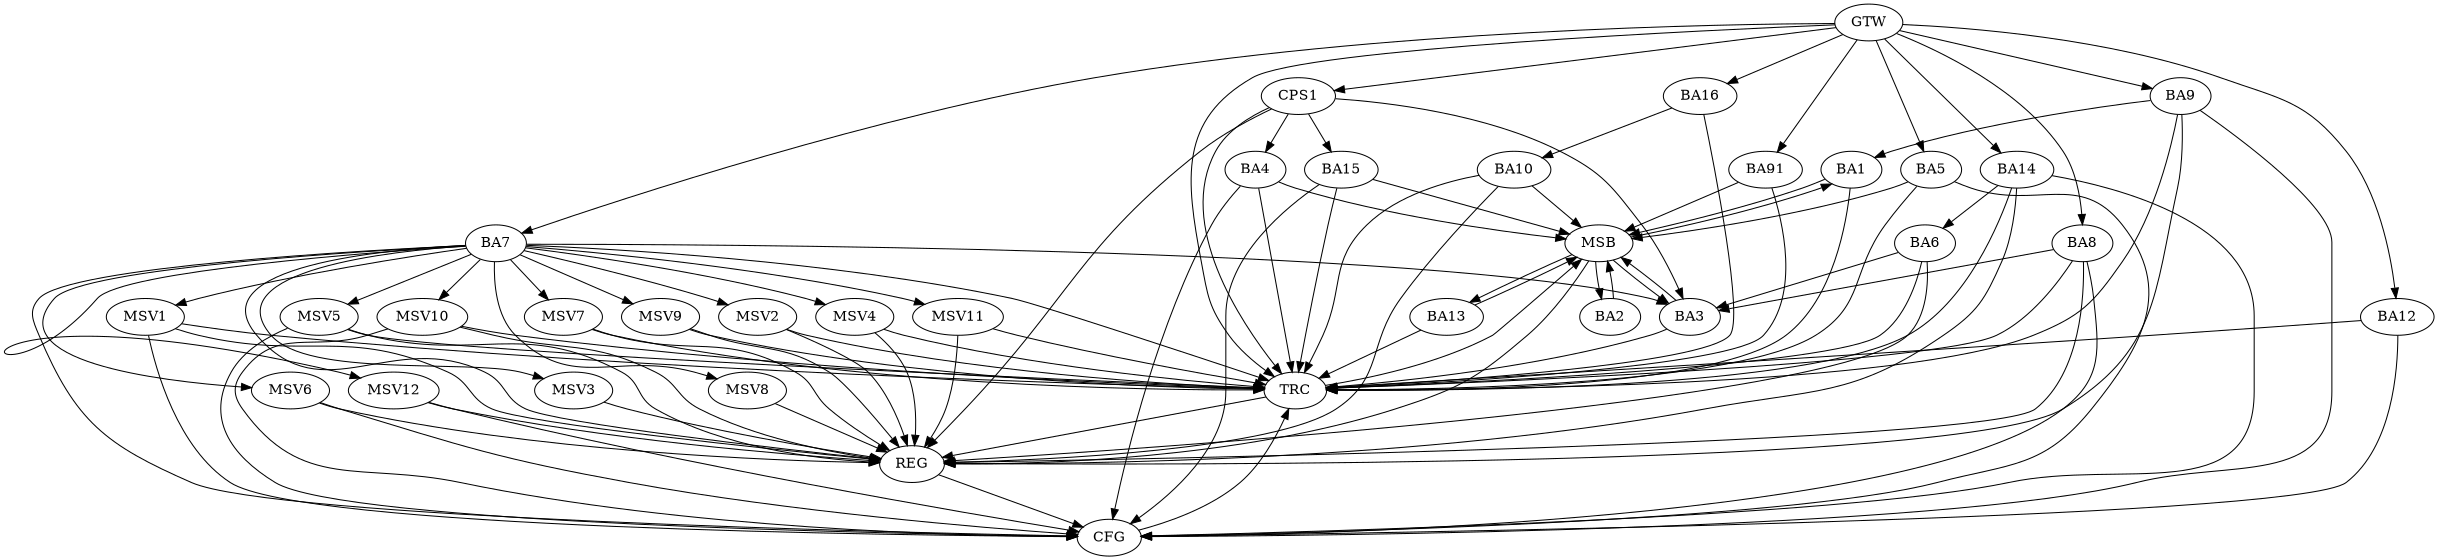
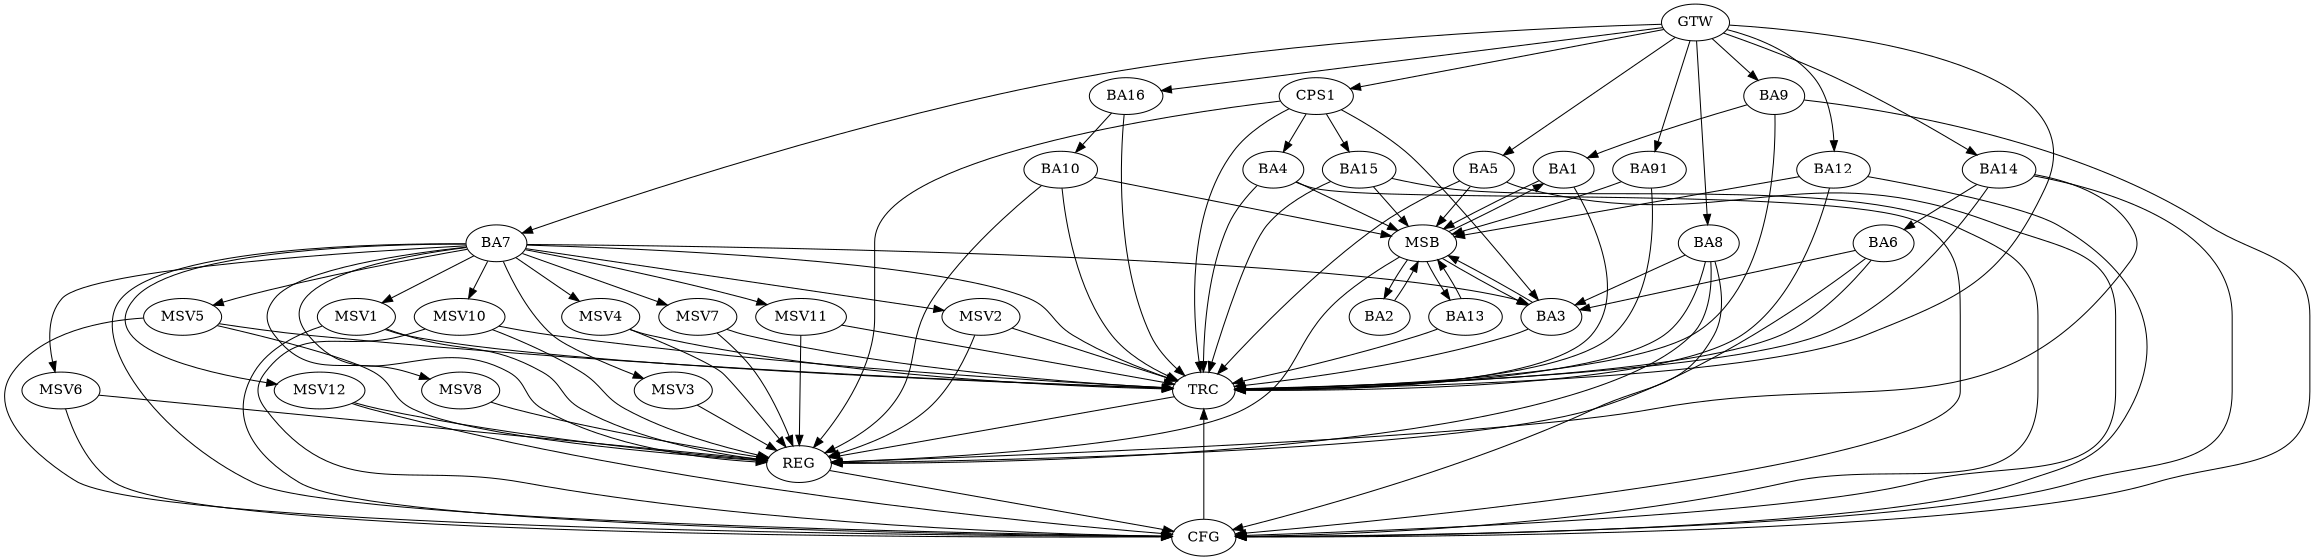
  strict digraph {
    n1 [label=BA1]
    n2 [label=MSB]
    n3 [label=TRC]
    n4 [label=BA2]
    n5 [label=BA3]
    n6 [label=REG]
    n7 [label=BA13]
    n8 [label=BA4]
    n9 [label=CFG]
    n10 [label=BA5]
    n11 [label=BA6]
    n12 [label=BA7]
    n13 [label=MSV1]
    n14 [label=MSV2]
    n15 [label=MSV3]
    n16 [label=MSV4]
    n17 [label=MSV5]
    n18 [label=MSV6]
    n19 [label=MSV7]
    n20 [label=MSV8]
-   n21 [label=MSV9]
    n22 [label=MSV10]
    n23 [label=MSV11]
    n24 [label=MSV12]
    n25 [label=BA8]
    n26 [label=BA9]
    n27 [label=BA10]
    n28 [label=BA91]
    n29 [label=BA12]
    n30 [label=BA14]
    n31 [label=BA15]
    n32 [label=BA16]
    n33 [label=CPS1]
    n34 [label=GTW]
    n1 -> n2
    n1 -> n3
    n2 -> n1
    n2 -> n4
    n2 -> n5
    n2 -> n6
    n2 -> n7
    n3 -> n6
    n4 -> n2
    n5 -> n2
    n5 -> n3
    n6 -> n9
    n7 -> n2
    n7 -> n3
    n8 -> n2
    n8 -> n3
    n8 -> n9
    n9 -> n3
    n10 -> n2
    n10 -> n3
    n10 -> n9
    n11 -> n3
    n11 -> n5
    n11 -> n6
    n12 -> n3
    n12 -> n5
    n12 -> n6
    n12 -> n9
    n12 -> n13
    n12 -> n14
    n12 -> n15
    n12 -> n16
    n12 -> n17
    n12 -> n18
    n12 -> n19
    n12 -> n20
-   n12 -> n21
    n12 -> n22
    n12 -> n23
    n12 -> n24
    n13 -> n3
    n13 -> n6
    n13 -> n9
    n14 -> n3
    n14 -> n6
    n15 -> n6
    n16 -> n3
    n16 -> n6
    n17 -> n3
    n17 -> n6
    n17 -> n9
    n18 -> n6
    n18 -> n9
    n19 -> n3
    n19 -> n6
    n20 -> n6
-   n21 -> n3
-   n21 -> n6
    n22 -> n3
    n22 -> n6
    n22 -> n9
    n23 -> n3
    n23 -> n6
    n24 -> n6
    n24 -> n9
    n25 -> n3
    n25 -> n5
    n25 -> n6
    n25 -> n9
    n26 -> n1
    n26 -> n3
-   n26 -> n6
    n26 -> n9
    n27 -> n2
    n27 -> n3
    n27 -> n6
    n28 -> n2
    n28 -> n3
-   n3 -> n2
+   n29 -> n2
    n29 -> n3
    n29 -> n9
    n30 -> n3
    n30 -> n6
    n30 -> n9
    n30 -> n11
    n31 -> n2
    n31 -> n3
    n31 -> n9
    n32 -> n3
    n32 -> n27
    n33 -> n3
    n33 -> n5
    n33 -> n6
    n33 -> n8
    n33 -> n31
    n34 -> n3
    n34 -> n10
    n34 -> n12
    n34 -> n25
    n34 -> n26
    n34 -> n28
    n34 -> n29
    n34 -> n30
    n34 -> n32
    n34 -> n33
  }
